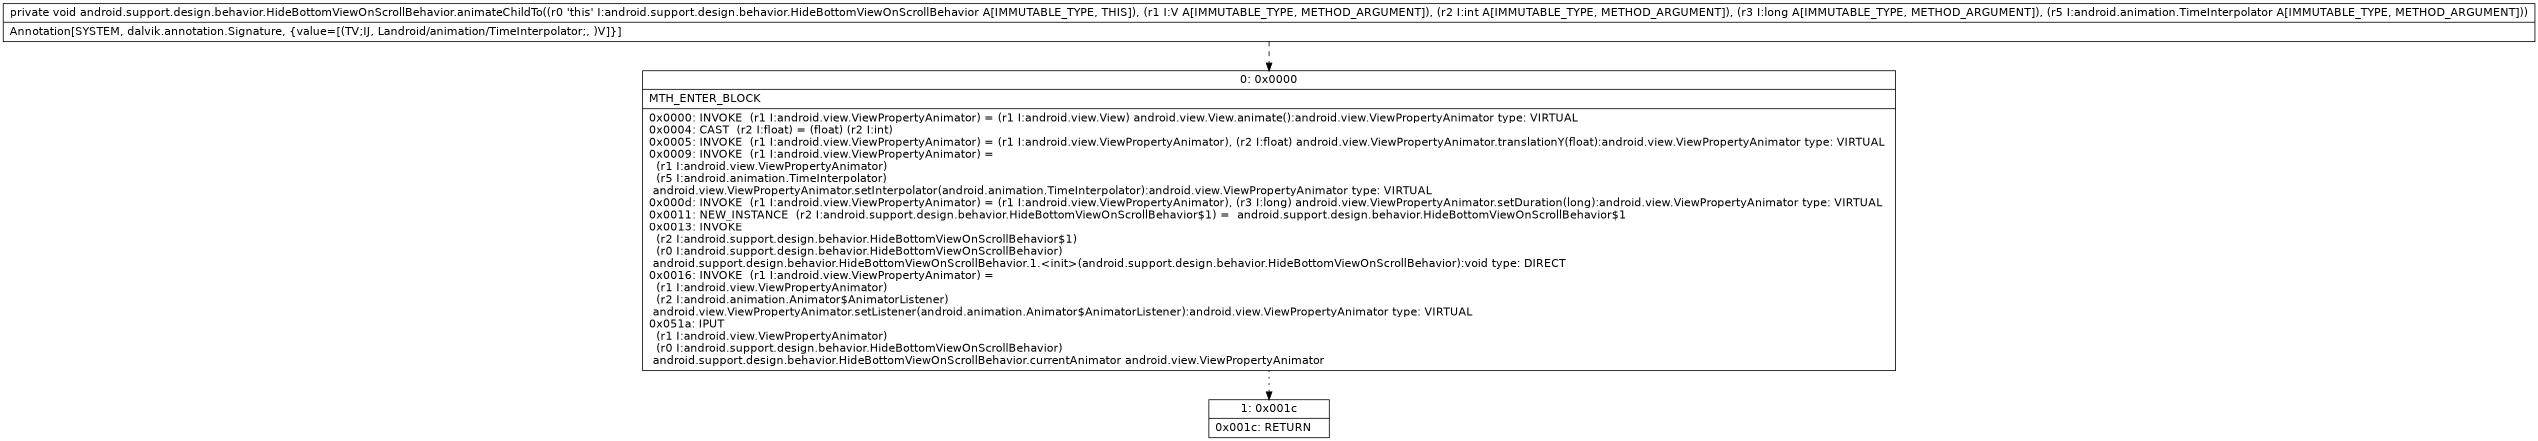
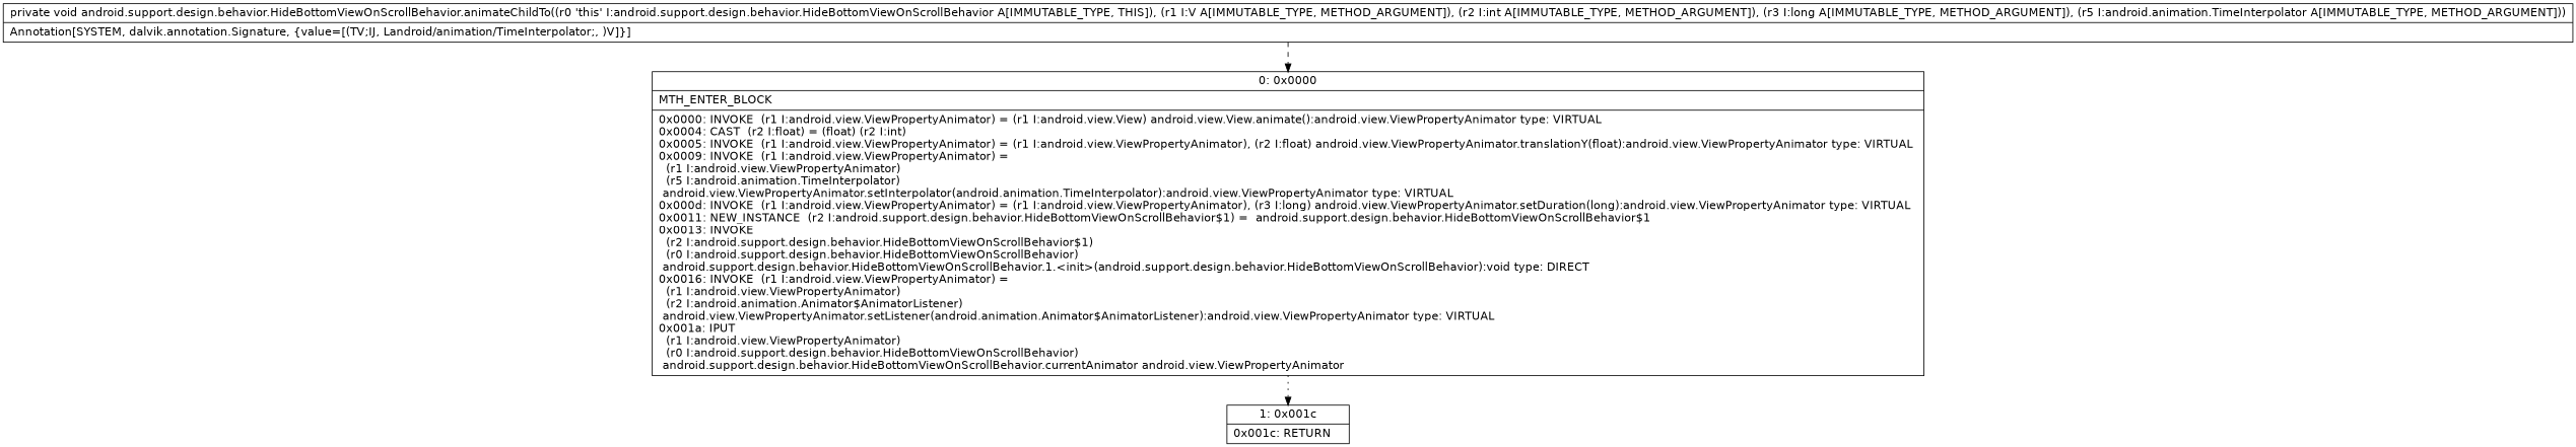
  digraph {
    fontname="DejaVu Sans"
    node [shape=record fontname="DejaVu Sans"]
    edge [arrowhead=normal fontname="DejaVu Sans"]
-   n1 [label="{0\:\ 0x0000|MTH_ENTER_BLOCK\l|0x0000: INVOKE  (r1 I:android.view.ViewPropertyAnimator) = (r1 I:android.view.View) android.view.View.animate():android.view.ViewPropertyAnimator type: VIRTUAL \l0x0004: CAST  (r2 I:float) = (float) (r2 I:int) \l0x0005: INVOKE  (r1 I:android.view.ViewPropertyAnimator) = (r1 I:android.view.ViewPropertyAnimator), (r2 I:float) android.view.ViewPropertyAnimator.translationY(float):android.view.ViewPropertyAnimator type: VIRTUAL \l0x0009: INVOKE  (r1 I:android.view.ViewPropertyAnimator) = \l  (r1 I:android.view.ViewPropertyAnimator)\l  (r5 I:android.animation.TimeInterpolator)\l android.view.ViewPropertyAnimator.setInterpolator(android.animation.TimeInterpolator):android.view.ViewPropertyAnimator type: VIRTUAL \l0x000d: INVOKE  (r1 I:android.view.ViewPropertyAnimator) = (r1 I:android.view.ViewPropertyAnimator), (r3 I:long) android.view.ViewPropertyAnimator.setDuration(long):android.view.ViewPropertyAnimator type: VIRTUAL \l0x0011: NEW_INSTANCE  (r2 I:android.support.design.behavior.HideBottomViewOnScrollBehavior$1) =  android.support.design.behavior.HideBottomViewOnScrollBehavior$1 \l0x0013: INVOKE  \l  (r2 I:android.support.design.behavior.HideBottomViewOnScrollBehavior$1)\l  (r0 I:android.support.design.behavior.HideBottomViewOnScrollBehavior)\l android.support.design.behavior.HideBottomViewOnScrollBehavior.1.\<init\>(android.support.design.behavior.HideBottomViewOnScrollBehavior):void type: DIRECT \l0x0016: INVOKE  (r1 I:android.view.ViewPropertyAnimator) = \l  (r1 I:android.view.ViewPropertyAnimator)\l  (r2 I:android.animation.Animator$AnimatorListener)\l android.view.ViewPropertyAnimator.setListener(android.animation.Animator$AnimatorListener):android.view.ViewPropertyAnimator type: VIRTUAL \l0x051a: IPUT  \l  (r1 I:android.view.ViewPropertyAnimator)\l  (r0 I:android.support.design.behavior.HideBottomViewOnScrollBehavior)\l android.support.design.behavior.HideBottomViewOnScrollBehavior.currentAnimator android.view.ViewPropertyAnimator \l}"]
+   n1 [label="{0\:\ 0x0000|MTH_ENTER_BLOCK\l|0x0000: INVOKE  (r1 I:android.view.ViewPropertyAnimator) = (r1 I:android.view.View) android.view.View.animate():android.view.ViewPropertyAnimator type: VIRTUAL \l0x0004: CAST  (r2 I:float) = (float) (r2 I:int) \l0x0005: INVOKE  (r1 I:android.view.ViewPropertyAnimator) = (r1 I:android.view.ViewPropertyAnimator), (r2 I:float) android.view.ViewPropertyAnimator.translationY(float):android.view.ViewPropertyAnimator type: VIRTUAL \l0x0009: INVOKE  (r1 I:android.view.ViewPropertyAnimator) = \l  (r1 I:android.view.ViewPropertyAnimator)\l  (r5 I:android.animation.TimeInterpolator)\l android.view.ViewPropertyAnimator.setInterpolator(android.animation.TimeInterpolator):android.view.ViewPropertyAnimator type: VIRTUAL \l0x000d: INVOKE  (r1 I:android.view.ViewPropertyAnimator) = (r1 I:android.view.ViewPropertyAnimator), (r3 I:long) android.view.ViewPropertyAnimator.setDuration(long):android.view.ViewPropertyAnimator type: VIRTUAL \l0x0011: NEW_INSTANCE  (r2 I:android.support.design.behavior.HideBottomViewOnScrollBehavior$1) =  android.support.design.behavior.HideBottomViewOnScrollBehavior$1 \l0x0013: INVOKE  \l  (r2 I:android.support.design.behavior.HideBottomViewOnScrollBehavior$1)\l  (r0 I:android.support.design.behavior.HideBottomViewOnScrollBehavior)\l android.support.design.behavior.HideBottomViewOnScrollBehavior.1.\<init\>(android.support.design.behavior.HideBottomViewOnScrollBehavior):void type: DIRECT \l0x0016: INVOKE  (r1 I:android.view.ViewPropertyAnimator) = \l  (r1 I:android.view.ViewPropertyAnimator)\l  (r2 I:android.animation.Animator$AnimatorListener)\l android.view.ViewPropertyAnimator.setListener(android.animation.Animator$AnimatorListener):android.view.ViewPropertyAnimator type: VIRTUAL \l0x001a: IPUT  \l  (r1 I:android.view.ViewPropertyAnimator)\l  (r0 I:android.support.design.behavior.HideBottomViewOnScrollBehavior)\l android.support.design.behavior.HideBottomViewOnScrollBehavior.currentAnimator android.view.ViewPropertyAnimator \l}"]
    n2 [label="{1\:\ 0x001c|0x001c: RETURN   \l}"]
    n3 [label="{private void android.support.design.behavior.HideBottomViewOnScrollBehavior.animateChildTo((r0 'this' I:android.support.design.behavior.HideBottomViewOnScrollBehavior A[IMMUTABLE_TYPE, THIS]), (r1 I:V A[IMMUTABLE_TYPE, METHOD_ARGUMENT]), (r2 I:int A[IMMUTABLE_TYPE, METHOD_ARGUMENT]), (r3 I:long A[IMMUTABLE_TYPE, METHOD_ARGUMENT]), (r5 I:android.animation.TimeInterpolator A[IMMUTABLE_TYPE, METHOD_ARGUMENT]))  | Annotation[SYSTEM, dalvik.annotation.Signature, \{value=[(TV;IJ, Landroid\/animation\/TimeInterpolator;, )V]\}]\l}"]
    n1 -> n2 [style=dotted]
    n3 -> n1 [style=dashed]
  }
